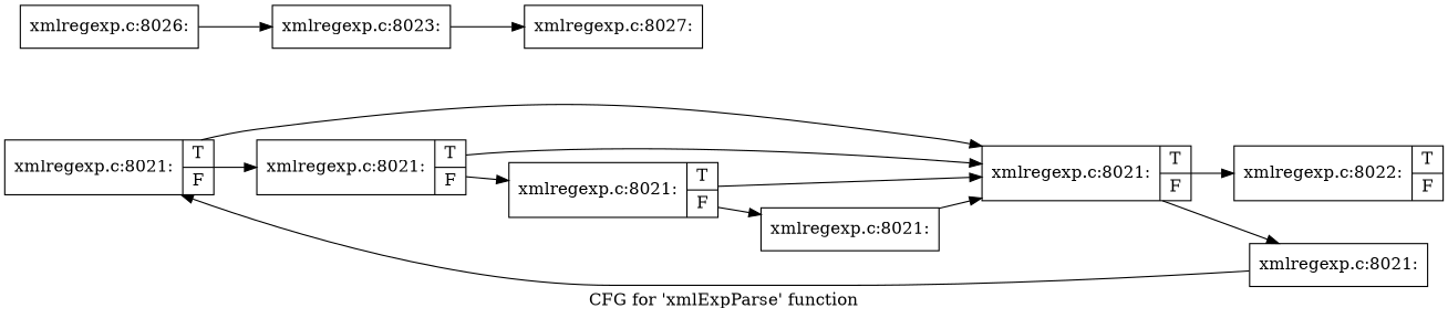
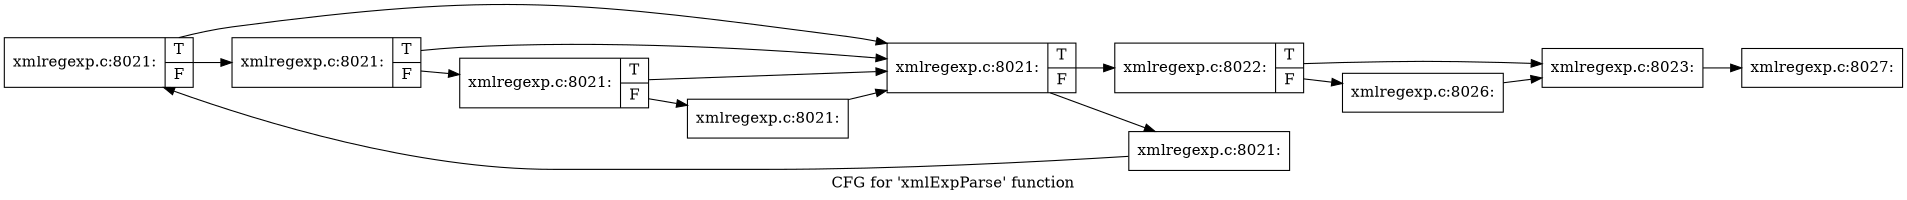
  digraph {
    label="CFG for 'xmlExpParse' function"
    rankdir=LR
    node [shape=record]
    n1 [label="{xmlregexp.c:8021:|{<s0>T|<s1>F}}"]
    n2 [label="{xmlregexp.c:8021:|{<s0>T|<s1>F}}"]
    n3 [label="{xmlregexp.c:8021:|{<s0>T|<s1>F}}"]
    n4 [label="{xmlregexp.c:8021:}"]
    n5 [label="{xmlregexp.c:8022:|{<s0>T|<s1>F}}"]
    n6 [label="{xmlregexp.c:8021:|{<s0>T|<s1>F}}"]
    n7 [label="{xmlregexp.c:8023:}"]
    n8 [label="{xmlregexp.c:8026:}"]
    n9 [label="{xmlregexp.c:8021:}"]
    n10 [label="{xmlregexp.c:8027:}"]
    n1 -> n2
    n1 -> n3
    n2 -> n4
    n2 -> n5
    n3 -> n2
    n3 -> n6
    n4 -> n1
+   n5 -> n7
+   n5 -> n8
    n6 -> n2
    n6 -> n9
    n7 -> n10
    n8 -> n7
    n9 -> n2
  }
